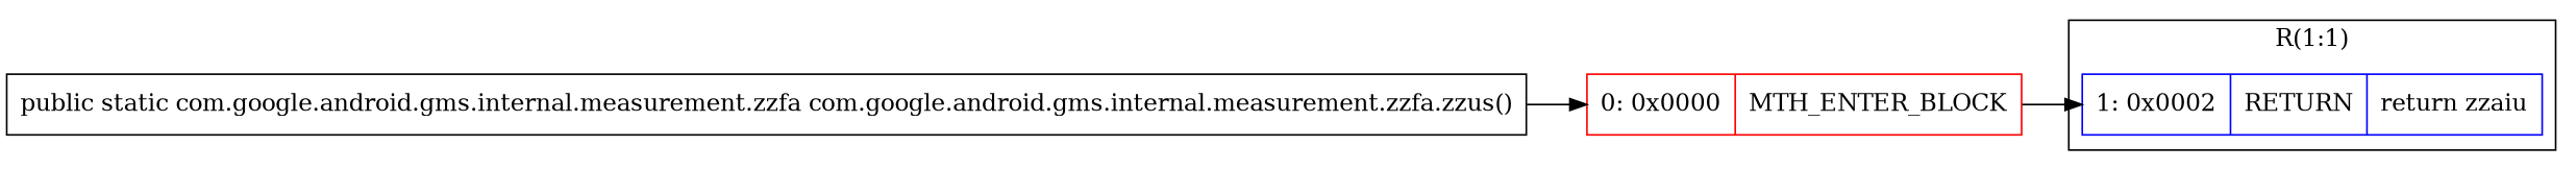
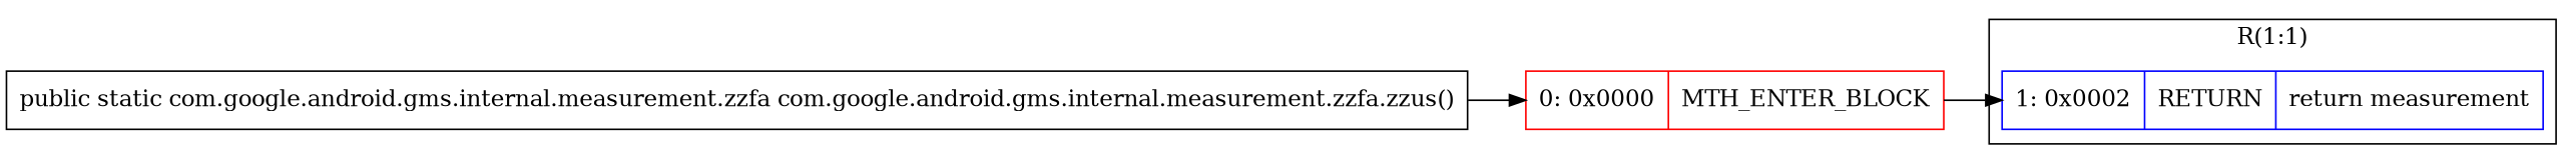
  digraph {
    rankdir=LR
    node [shape=record]
-   n1 [color=blue label="{1\:\ 0x0002|RETURN\l|return zzaiu\l}"]
+   n1 [color=blue label="{1\:\ 0x0002|RETURN\l|return measurement\l}"]
    n2 [color=red label="{0\:\ 0x0000|MTH_ENTER_BLOCK\l}"]
    n3 [label="{public static com.google.android.gms.internal.measurement.zzfa com.google.android.gms.internal.measurement.zzfa.zzus() }"]
    subgraph cluster_1 {
      label="R(1:1)"
      n1
    }
    n2 -> n1
    n3 -> n2
  }
